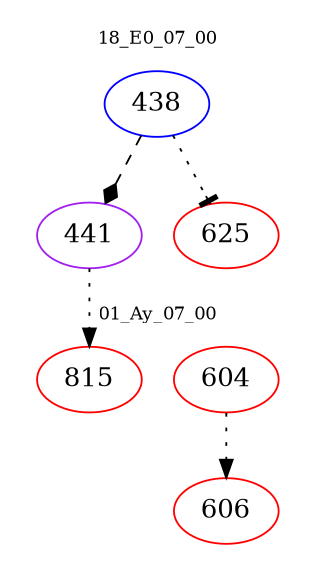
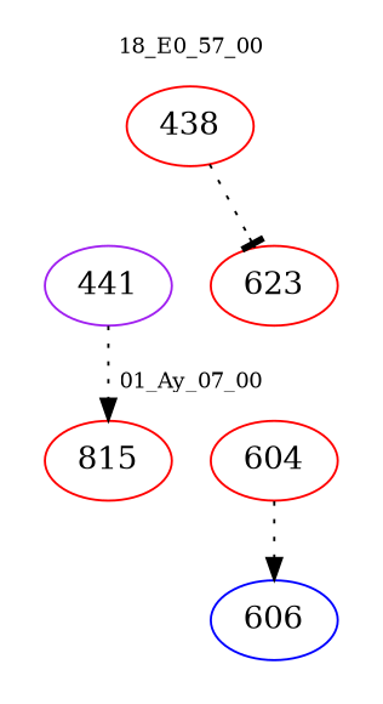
  digraph {
    node [color=red]
    edge [arrowhead=normal color=black style=dotted]
    n1 [label=604]
-   n2 [label=606]
+   n2 [color=blue label=606]
    n3 [label=815]
-   n4 [color=blue label=438]
+   n4 [label=438]
    n5 [color=purple label=441]
-   n6 [label=625]
+   n6 [label=623]
    subgraph cluster_1 {
      color=white
      fontsize=10
      label="01_Ay_07_00"
      n1
      n2
      n3
    }
    subgraph cluster_2 {
      color=white
      fontsize=10
-     label="18_E0_07_00"
+     label="18_E0_57_00"
      n4
      n5
      n6
    }
    n1 -> n2
-   n4 -> n5 [arrowhead=diamond style=dashed]
    n4 -> n6 [arrowhead=tee]
    n5 -> n3
  }
